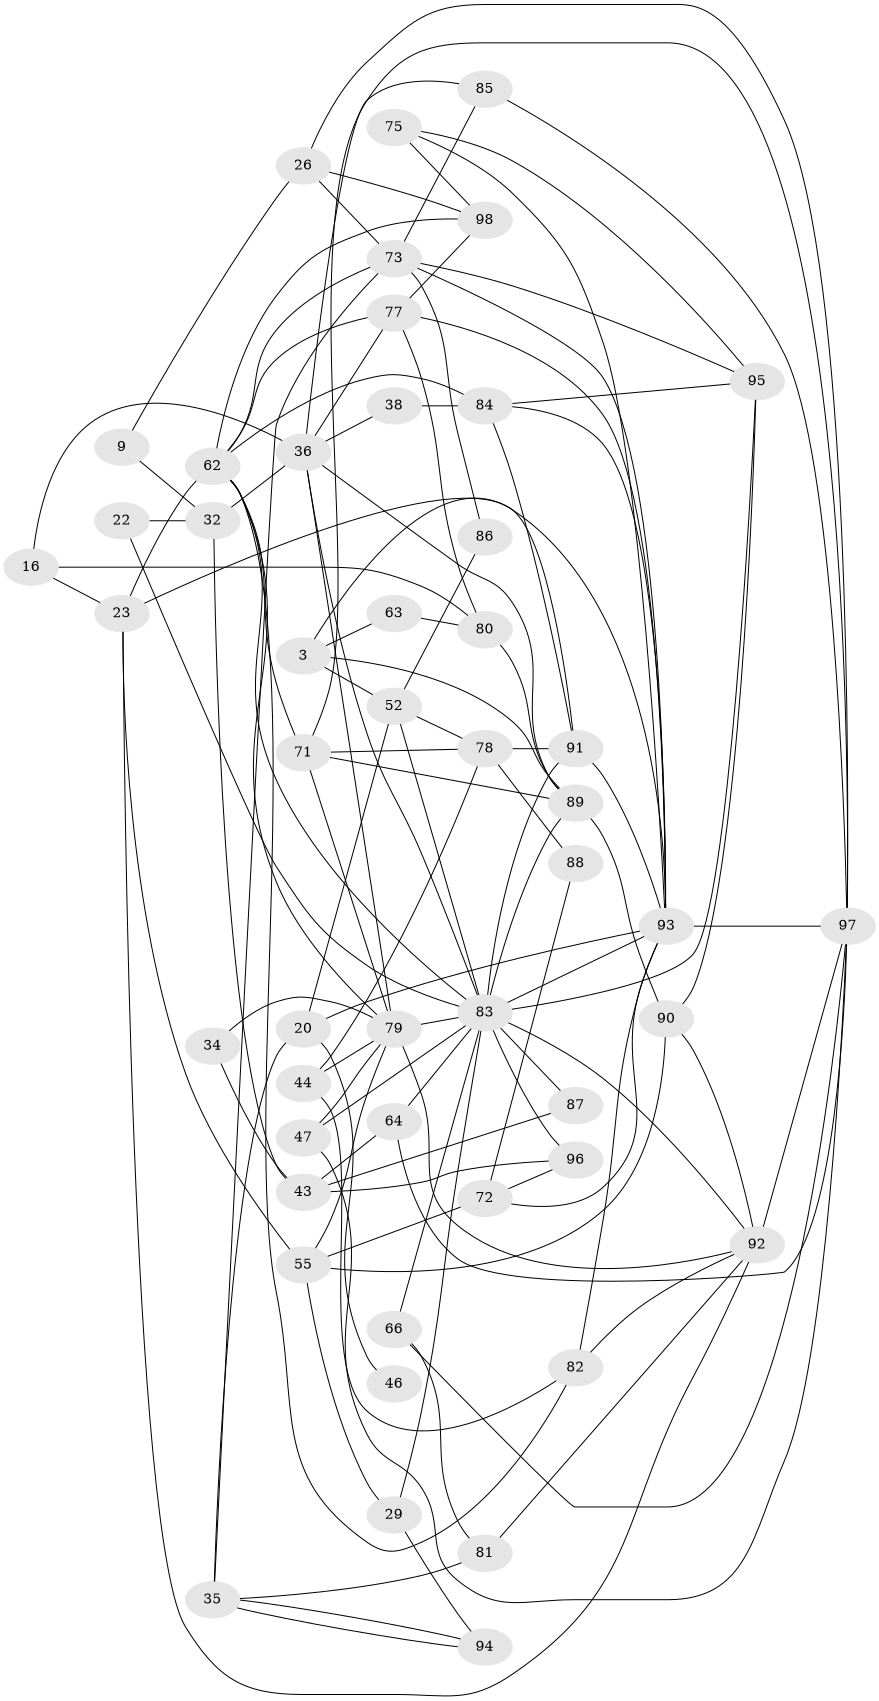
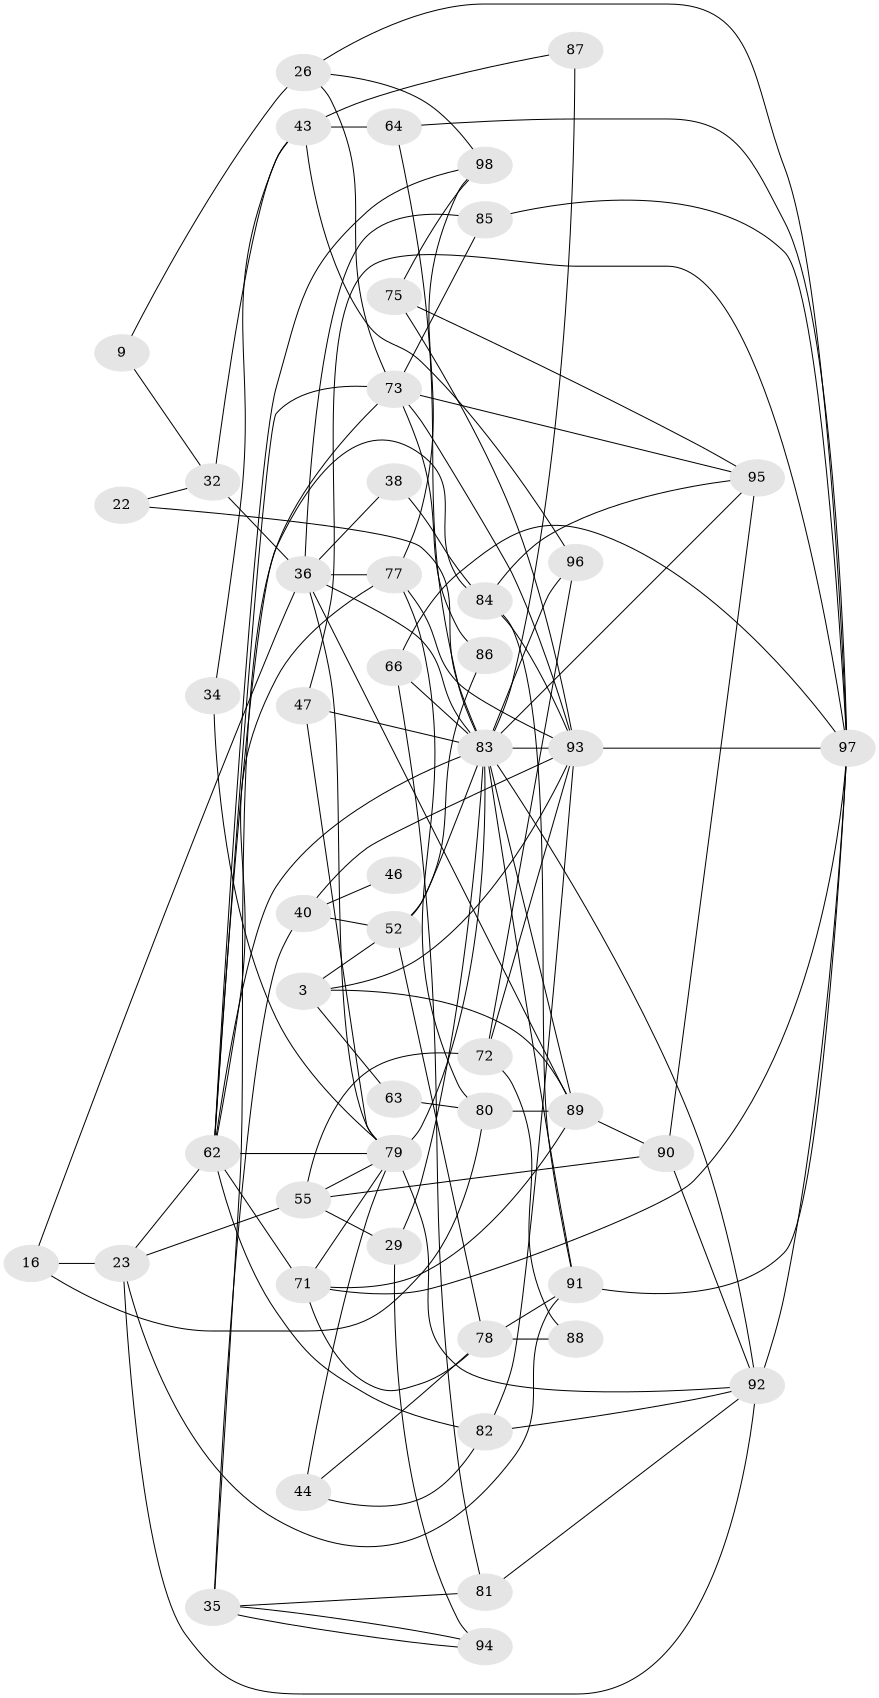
  graph {
    rankdir=LR
    node [color=gray90 style=filled]
    52 [super="+20"]
    83 [super="+21+33+50"]
    78
    86
    3
    63
    89 [super="+57"]
    93 [super="+39+69"]
    80 [super="+58"]
    90 [super="+61"]
    97 [super="+30+68"]
    9
    26
    32
    73 [super="+7+27+48"]
    98
    36 [super="+2"]
    43 [super="+37"]
    16
    23
    55 [super="+24"]
    62 [super="+45+56"]
    91 [super="+74"]
    92 [super="+28+67"]
    79 [super="+65+60"]
    38
    77 [super="+70"]
    85
    22
    87
    96
    95 [super="+53"]
    29
    72 [super="+59"]
    84 [super="+11+13"]
    82 [super="+15+76"]
    71 [super="+6+54"]
    94
    64
    34
    35
-   40 [label=20]
+   40
    81 [super="+31"]
    46
    44
    88
    47
    66
    75
    52 -- 83
    52 -- 78
    52 -- 86
    83 -- 89
    83 -- 93 [weight=4]
    83 -- 91 [weight=2]
    83 -- 92 [weight=2]
    83 -- 87
    83 -- 96
    83 -- 95
    78 -- 91
    78 -- 88
    3 -- 52
    3 -- 63
    3 -- 89
    3 -- 93
    63 -- 80
    89 -- 90 [weight=2]
    93 -- 97 [weight=2]
    80 -- 89 [weight=2]
    90 -- 92
    90 -- 95
    9 -- 26
    9 -- 32
    26 -- 97
    26 -- 73
    26 -- 98
    32 -- 36 [weight=2]
    32 -- 43
    73 -- 86
    73 -- 93
    73 -- 85
    73 -- 95
    36 -- 83
    36 -- 89 [weight=2]
    36 -- 79
    36 -- 38 [weight=2]
    36 -- 77
    36 -- 85
    43 -- 87 [weight=2]
    43 -- 96
    43 -- 64 [weight=2]
    16 -- 80
    16 -- 36
    16 -- 23
    23 -- 55
    23 -- 62
    23 -- 91
    23 -- 92
    55 -- 90 [weight=2]
    55 -- 79
    55 -- 29
    55 -- 72
    62 -- 83
    62 -- 73 [weight=2]
    62 -- 98
    62 -- 79 [weight=4]
    62 -- 77
    62 -- 84
    62 -- 82
    62 -- 71
-   91 -- 93 [weight=3]
+   91 -- 97 [weight=3]
    92 -- 97
    79 -- 83
    79 -- 92 [weight=2]
    38 -- 84
    77 -- 93
    77 -- 80
    77 -- 98
    85 -- 97
    22 -- 83
    22 -- 32
    29 -- 83 [weight=3]
    29 -- 94
    72 -- 93 [weight=2]
    72 -- 96
    72 -- 88
    84 -- 93
    84 -- 91
    84 -- 95
    82 -- 93 [weight=3]
    82 -- 92
    71 -- 78 [weight=2]
    71 -- 89
    71 -- 97
    71 -- 79 [weight=2]
    64 -- 83
    64 -- 97
    34 -- 43 [weight=2]
    34 -- 79 [weight=2]
    35 -- 73
    35 -- 94
    35 -- 94
    35 -- 40
    35 -- 81
    40 -- 52
    40 -- 93
    40 -- 46
    81 -- 92
    44 -- 78
    44 -- 79
    44 -- 82
    47 -- 83
    47 -- 97
    47 -- 79
    66 -- 83 [weight=2]
    66 -- 97
    66 -- 81
    75 -- 93
    75 -- 98
    75 -- 95
  }
